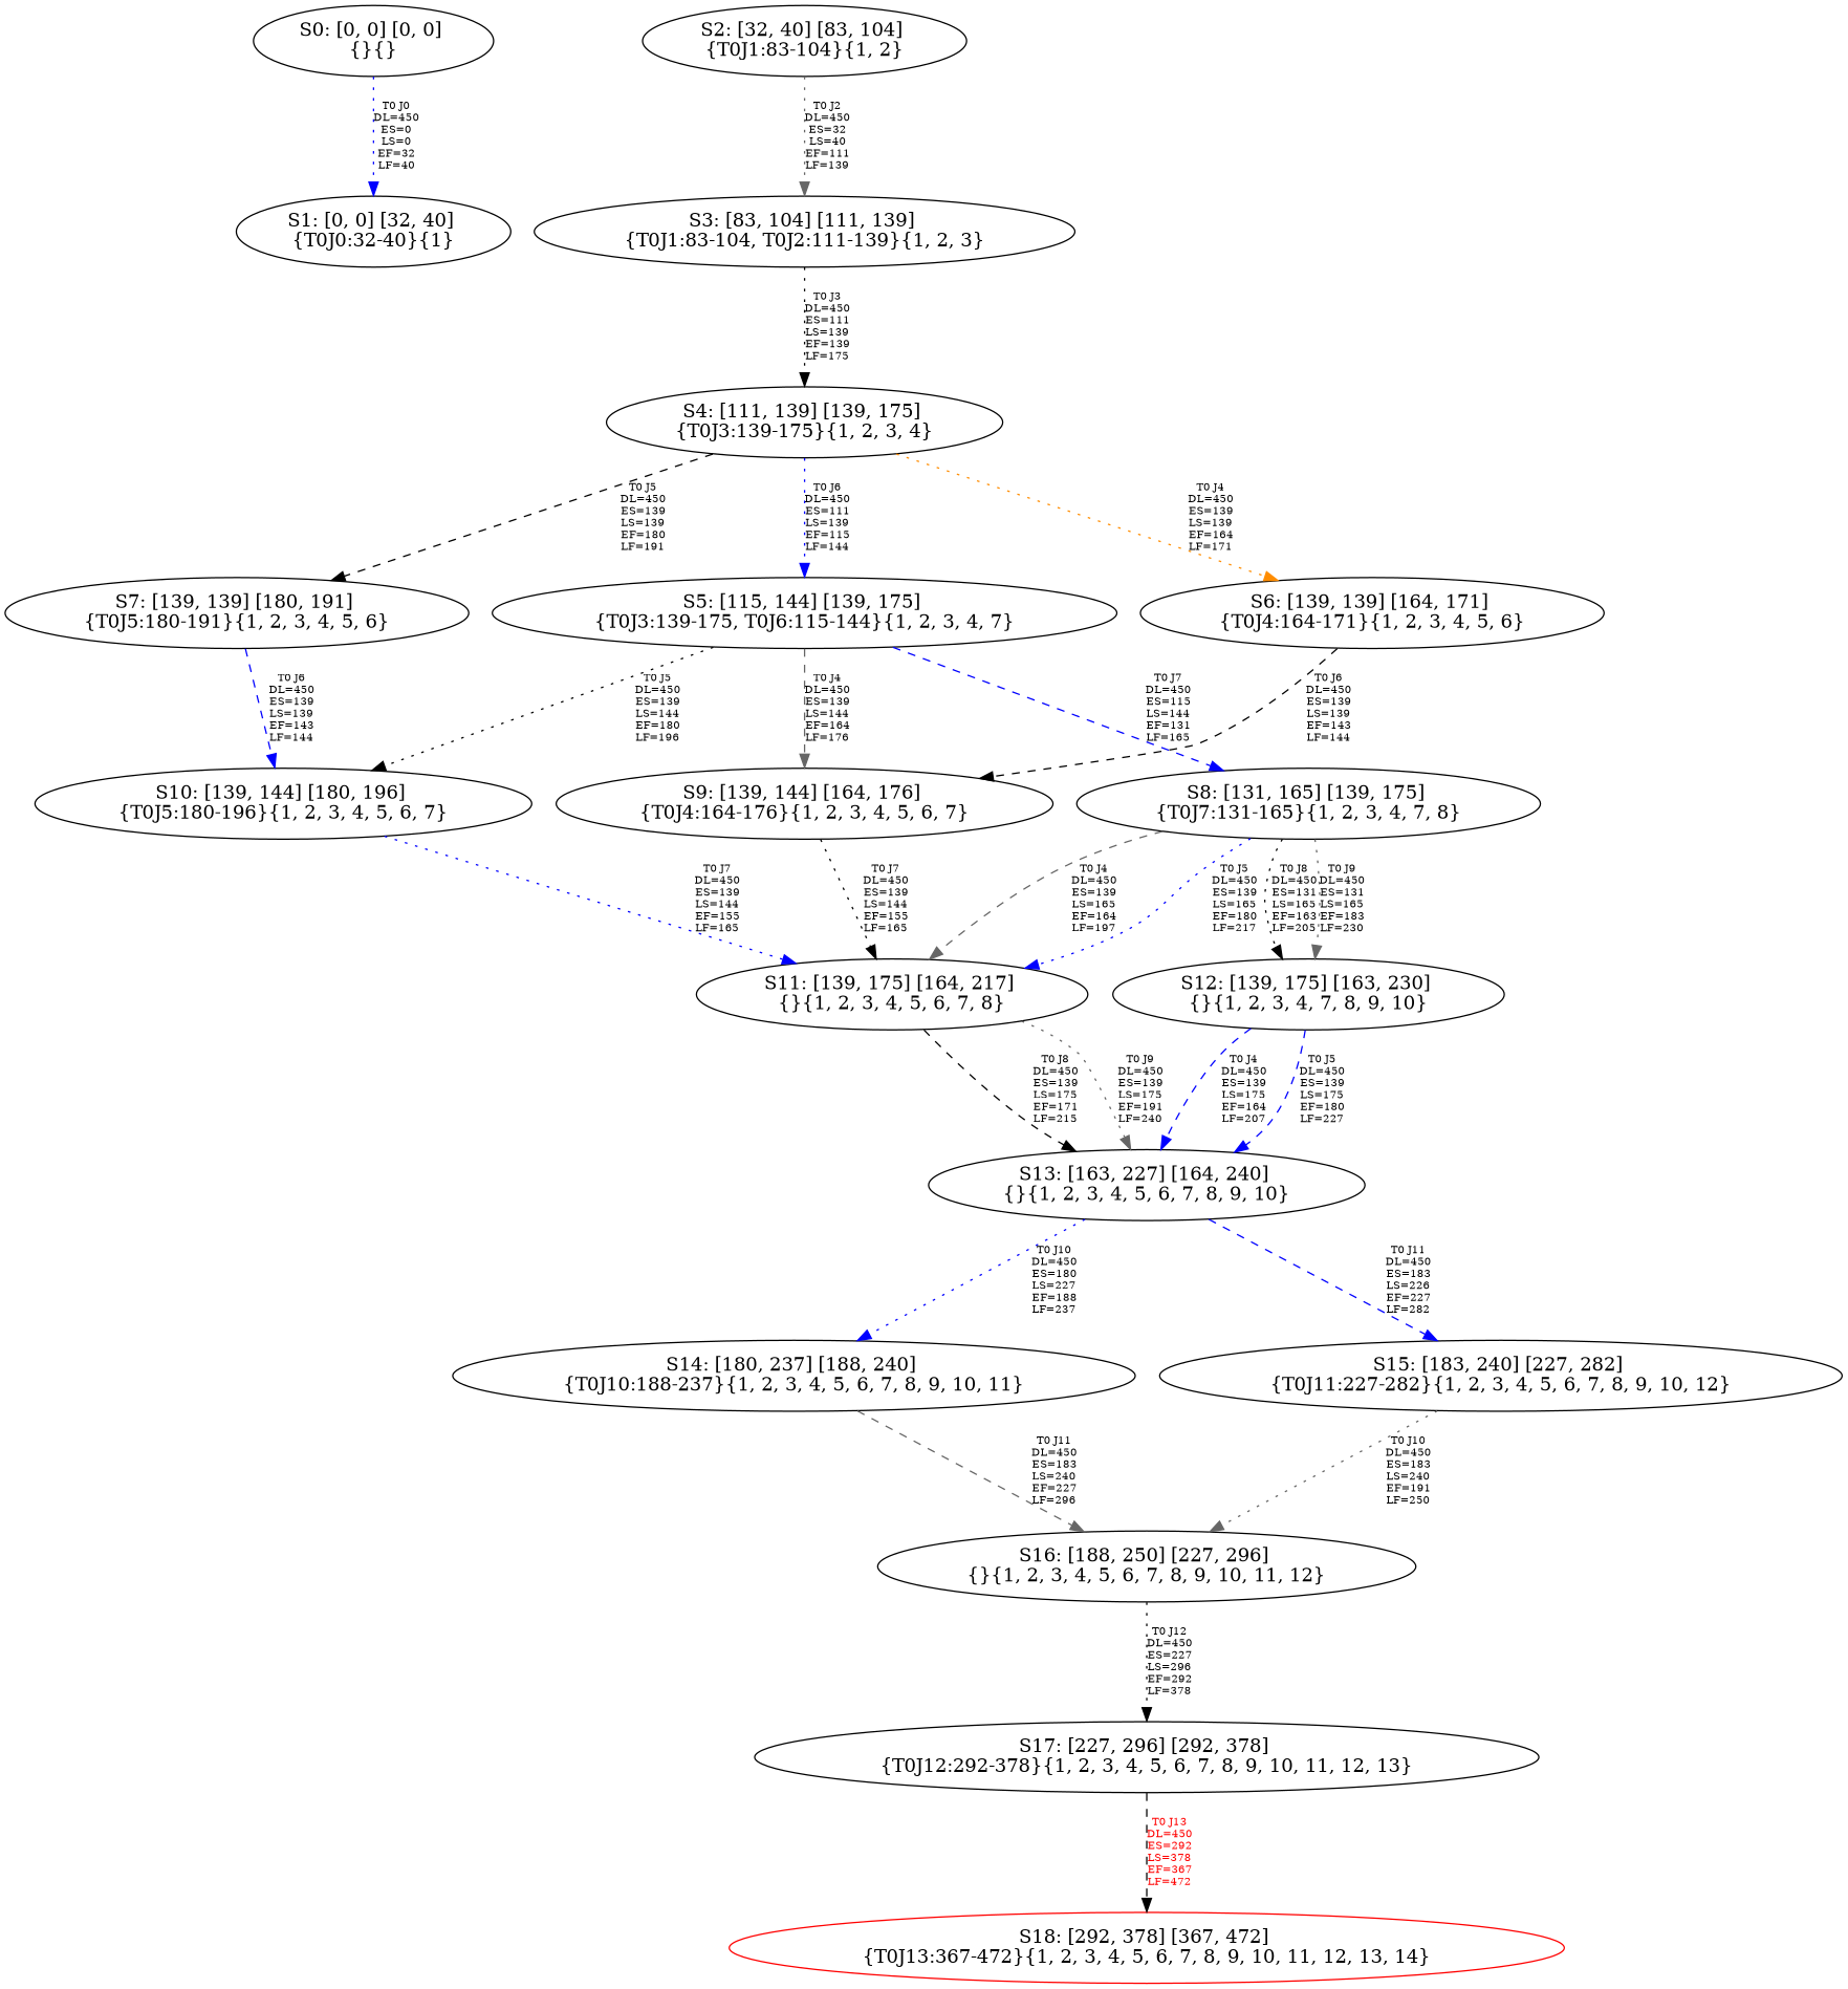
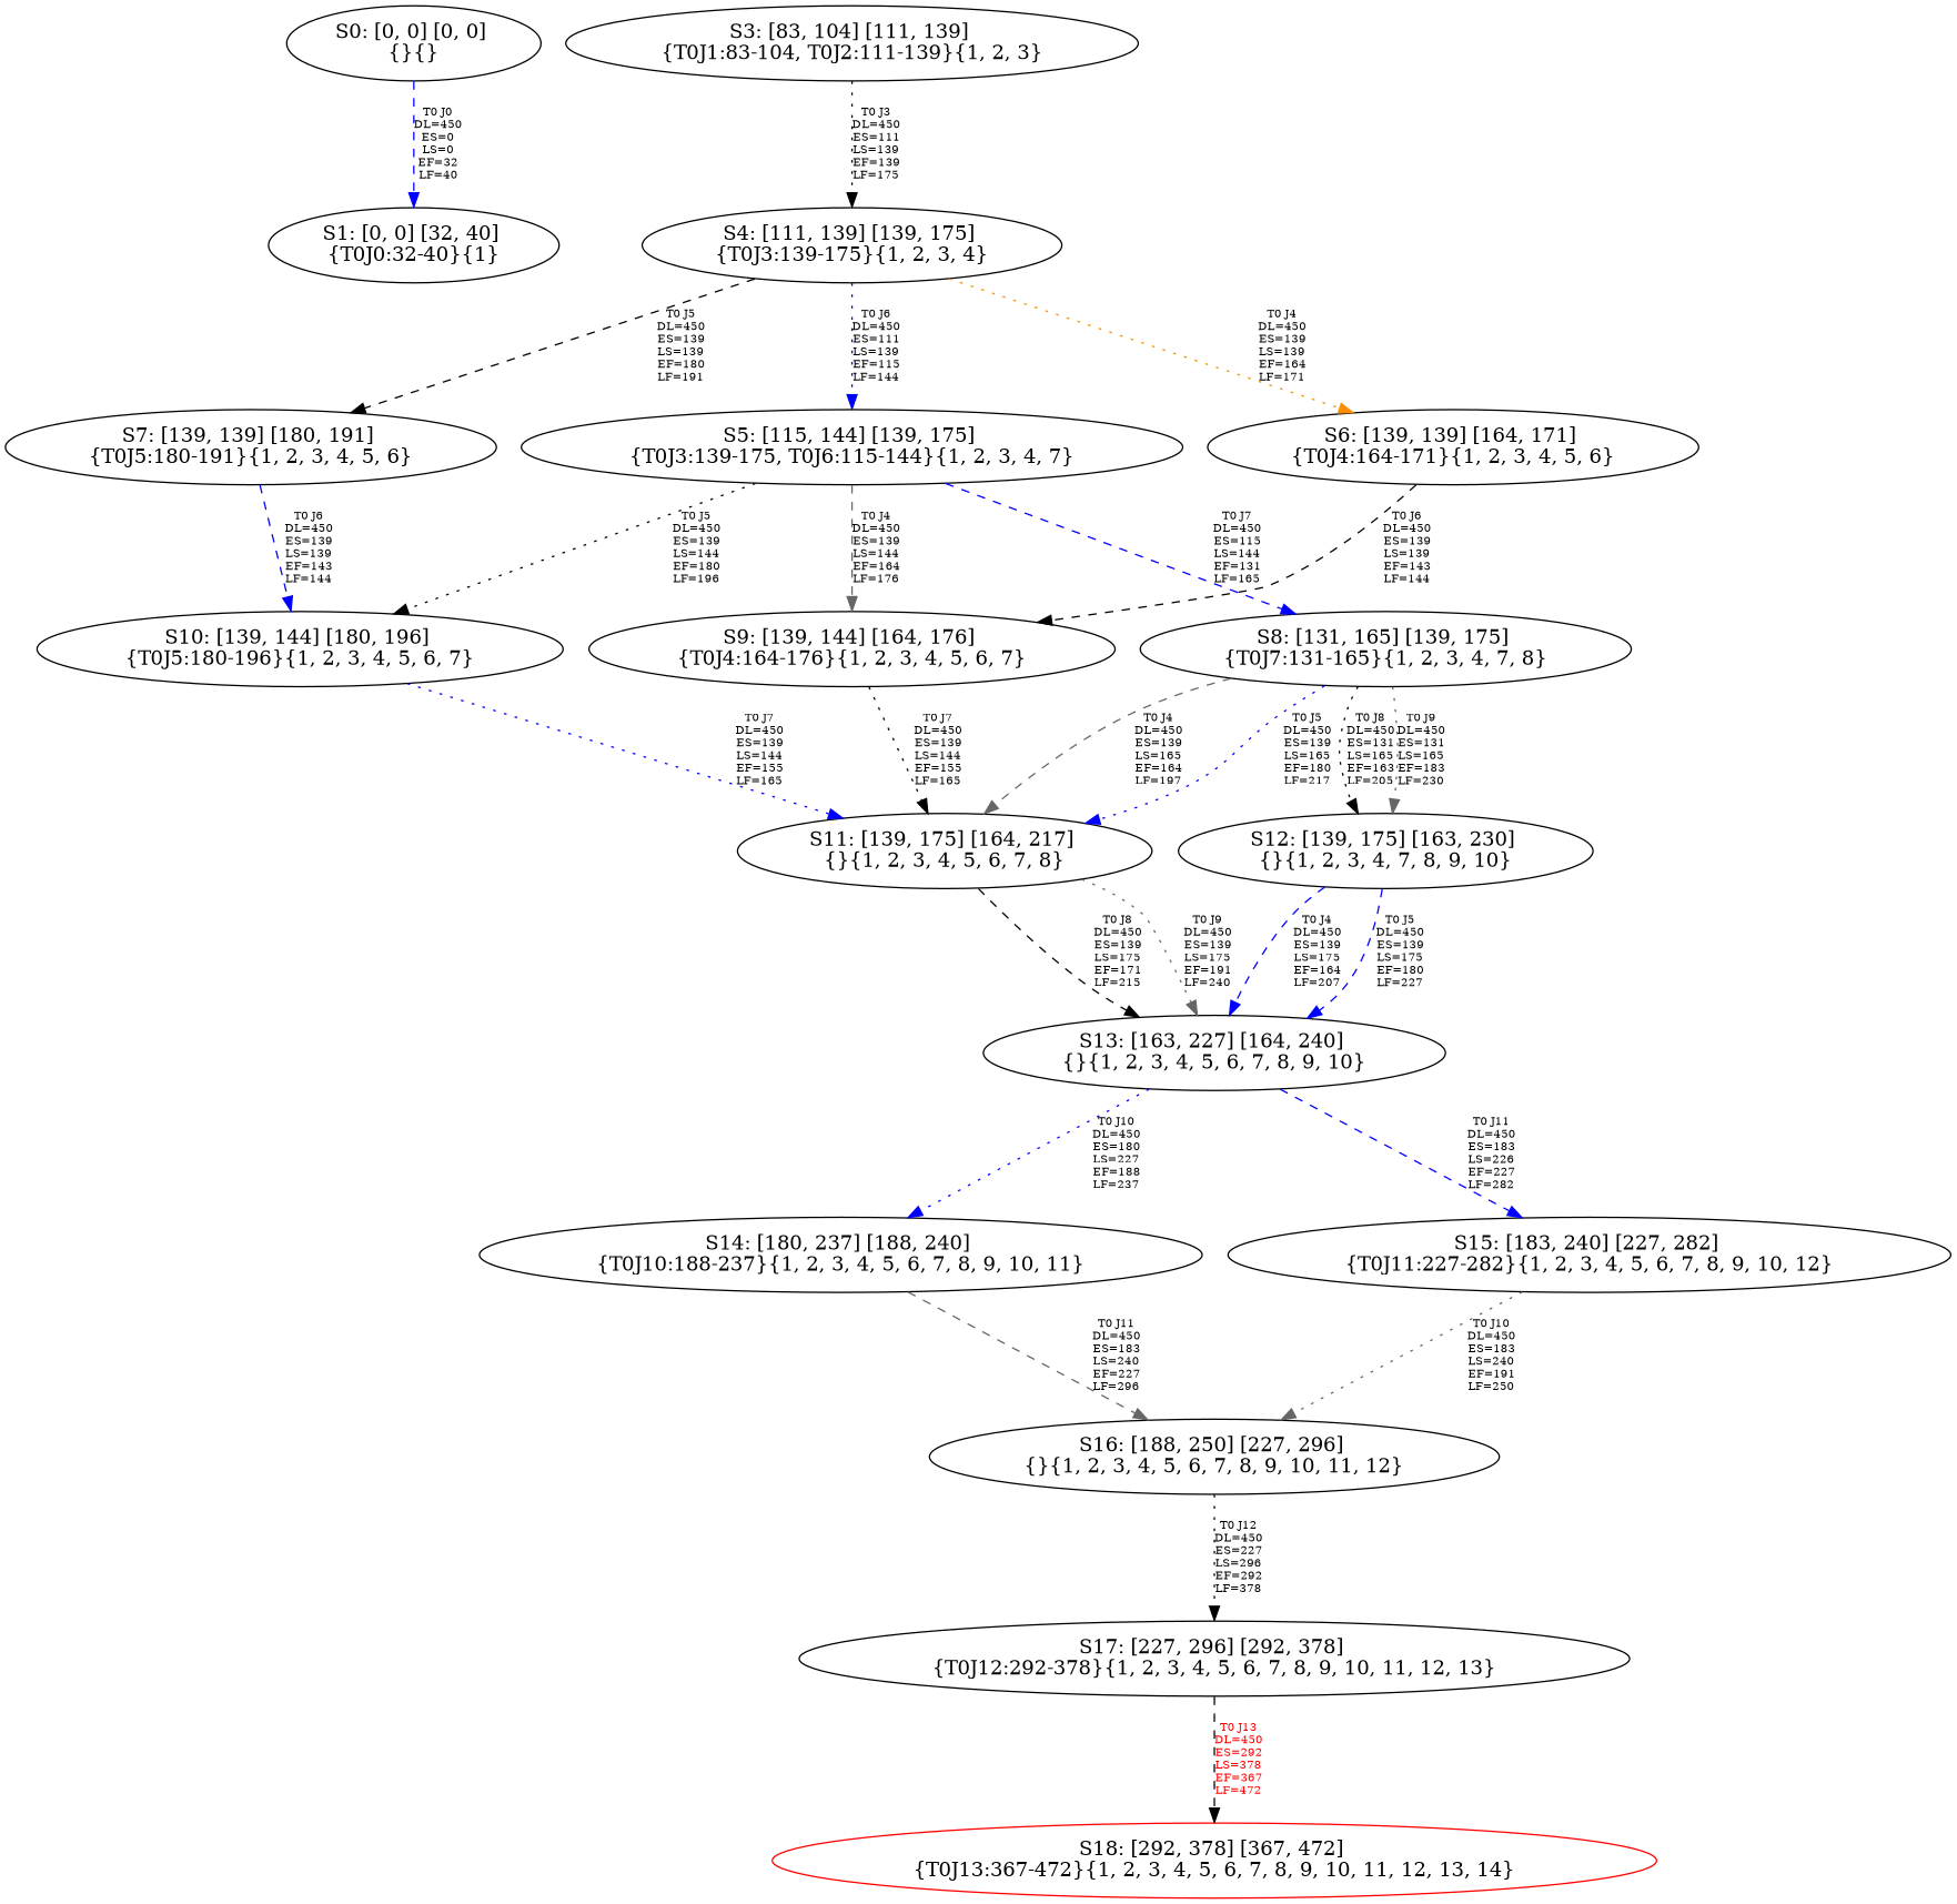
  digraph {
    edge [color=blue fontsize=8 style=dotted]
    n1 [label="S0: [0, 0] [0, 0] \n{}{}"]
    n2 [label="S1: [0, 0] [32, 40] \n{T0J0:32-40}{1}"]
-   n3 [label="S2: [32, 40] [83, 104] \n{T0J1:83-104}{1, 2}"]
    n4 [label="S3: [83, 104] [111, 139] \n{T0J1:83-104, T0J2:111-139}{1, 2, 3}"]
    n5 [label="S4: [111, 139] [139, 175] \n{T0J3:139-175}{1, 2, 3, 4}"]
    n6 [label="S5: [115, 144] [139, 175] \n{T0J3:139-175, T0J6:115-144}{1, 2, 3, 4, 7}"]
    n7 [label="S6: [139, 139] [164, 171] \n{T0J4:164-171}{1, 2, 3, 4, 5, 6}"]
    n8 [label="S7: [139, 139] [180, 191] \n{T0J5:180-191}{1, 2, 3, 4, 5, 6}"]
    n9 [label="S8: [131, 165] [139, 175] \n{T0J7:131-165}{1, 2, 3, 4, 7, 8}"]
    n10 [label="S9: [139, 144] [164, 176] \n{T0J4:164-176}{1, 2, 3, 4, 5, 6, 7}"]
    n11 [label="S10: [139, 144] [180, 196] \n{T0J5:180-196}{1, 2, 3, 4, 5, 6, 7}"]
    n12 [label="S11: [139, 175] [164, 217] \n{}{1, 2, 3, 4, 5, 6, 7, 8}"]
    n13 [label="S12: [139, 175] [163, 230] \n{}{1, 2, 3, 4, 7, 8, 9, 10}"]
    n14 [label="S13: [163, 227] [164, 240] \n{}{1, 2, 3, 4, 5, 6, 7, 8, 9, 10}"]
    n15 [label="S14: [180, 237] [188, 240] \n{T0J10:188-237}{1, 2, 3, 4, 5, 6, 7, 8, 9, 10, 11}"]
    n16 [label="S15: [183, 240] [227, 282] \n{T0J11:227-282}{1, 2, 3, 4, 5, 6, 7, 8, 9, 10, 12}"]
    n17 [label="S16: [188, 250] [227, 296] \n{}{1, 2, 3, 4, 5, 6, 7, 8, 9, 10, 11, 12}"]
    n18 [label="S17: [227, 296] [292, 378] \n{T0J12:292-378}{1, 2, 3, 4, 5, 6, 7, 8, 9, 10, 11, 12, 13}"]
    n19 [color=Red label="S18: [292, 378] [367, 472] \n{T0J13:367-472}{1, 2, 3, 4, 5, 6, 7, 8, 9, 10, 11, 12, 13, 14}"]
-   n1 -> n2 [label="T0 J0\nDL=450\nES=0\nLS=0\nEF=32\nLF=40"]
-   n3 -> n4 [color=gray40 label="T0 J2\nDL=450\nES=32\nLS=40\nEF=111\nLF=139"]
+   n1 -> n2 [label="T0 J0\nDL=450\nES=0\nLS=0\nEF=32\nLF=40" style=dashed]
    n4 -> n5 [color=black label="T0 J3\nDL=450\nES=111\nLS=139\nEF=139\nLF=175"]
    n5 -> n6 [label="T0 J6\nDL=450\nES=111\nLS=139\nEF=115\nLF=144"]
    n5 -> n7 [color=darkorange label="T0 J4\nDL=450\nES=139\nLS=139\nEF=164\nLF=171"]
    n5 -> n8 [color=black label="T0 J5\nDL=450\nES=139\nLS=139\nEF=180\nLF=191" style=dashed]
    n6 -> n9 [label="T0 J7\nDL=450\nES=115\nLS=144\nEF=131\nLF=165" style=dashed]
    n6 -> n10 [color=gray40 label="T0 J4\nDL=450\nES=139\nLS=144\nEF=164\nLF=176" style=dashed]
    n6 -> n11 [color=black label="T0 J5\nDL=450\nES=139\nLS=144\nEF=180\nLF=196"]
    n7 -> n10 [color=black label="T0 J6\nDL=450\nES=139\nLS=139\nEF=143\nLF=144" style=dashed]
    n8 -> n11 [label="T0 J6\nDL=450\nES=139\nLS=139\nEF=143\nLF=144" style=dashed]
    n9 -> n12 [color=gray40 label="T0 J4\nDL=450\nES=139\nLS=165\nEF=164\nLF=197" style=dashed]
    n9 -> n12 [label="T0 J5\nDL=450\nES=139\nLS=165\nEF=180\nLF=217"]
    n9 -> n13 [color=black label="T0 J8\nDL=450\nES=131\nLS=165\nEF=163\nLF=205"]
    n9 -> n13 [color=gray40 label="T0 J9\nDL=450\nES=131\nLS=165\nEF=183\nLF=230"]
    n10 -> n12 [color=black label="T0 J7\nDL=450\nES=139\nLS=144\nEF=155\nLF=165"]
    n11 -> n12 [label="T0 J7\nDL=450\nES=139\nLS=144\nEF=155\nLF=165"]
    n12 -> n14 [color=black label="T0 J8\nDL=450\nES=139\nLS=175\nEF=171\nLF=215" style=dashed]
    n12 -> n14 [color=gray40 label="T0 J9\nDL=450\nES=139\nLS=175\nEF=191\nLF=240"]
    n13 -> n14 [label="T0 J4\nDL=450\nES=139\nLS=175\nEF=164\nLF=207" style=dashed]
    n13 -> n14 [label="T0 J5\nDL=450\nES=139\nLS=175\nEF=180\nLF=227" style=dashed]
    n14 -> n15 [label="T0 J10\nDL=450\nES=180\nLS=227\nEF=188\nLF=237"]
    n14 -> n16 [label="T0 J11\nDL=450\nES=183\nLS=226\nEF=227\nLF=282" style=dashed]
    n15 -> n17 [color=gray40 label="T0 J11\nDL=450\nES=183\nLS=240\nEF=227\nLF=296" style=dashed]
    n16 -> n17 [color=gray40 label="T0 J10\nDL=450\nES=183\nLS=240\nEF=191\nLF=250"]
    n17 -> n18 [color=black label="T0 J12\nDL=450\nES=227\nLS=296\nEF=292\nLF=378"]
    n18 -> n19 [color=black fontcolor=Red label="T0 J13\nDL=450\nES=292\nLS=378\nEF=367\nLF=472" style=dashed]
  }
